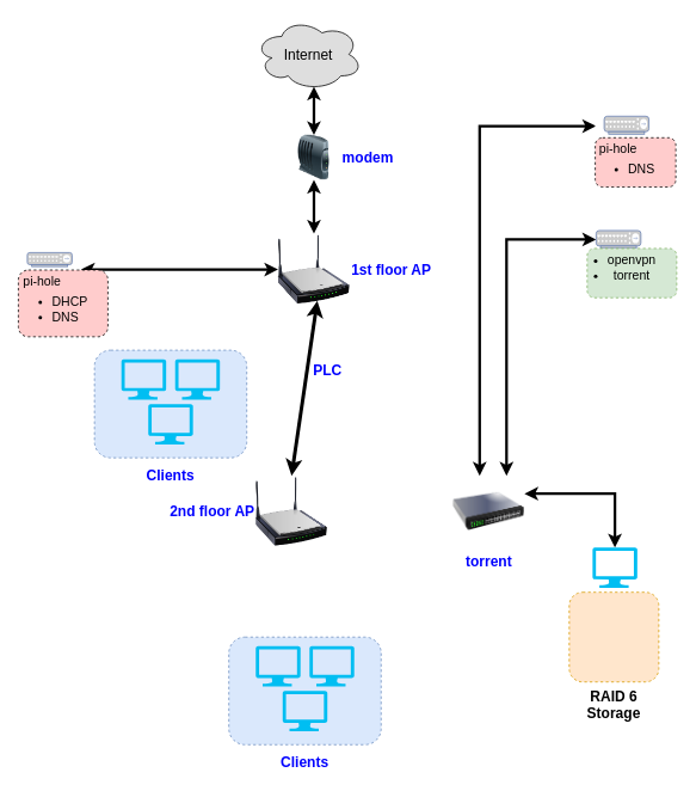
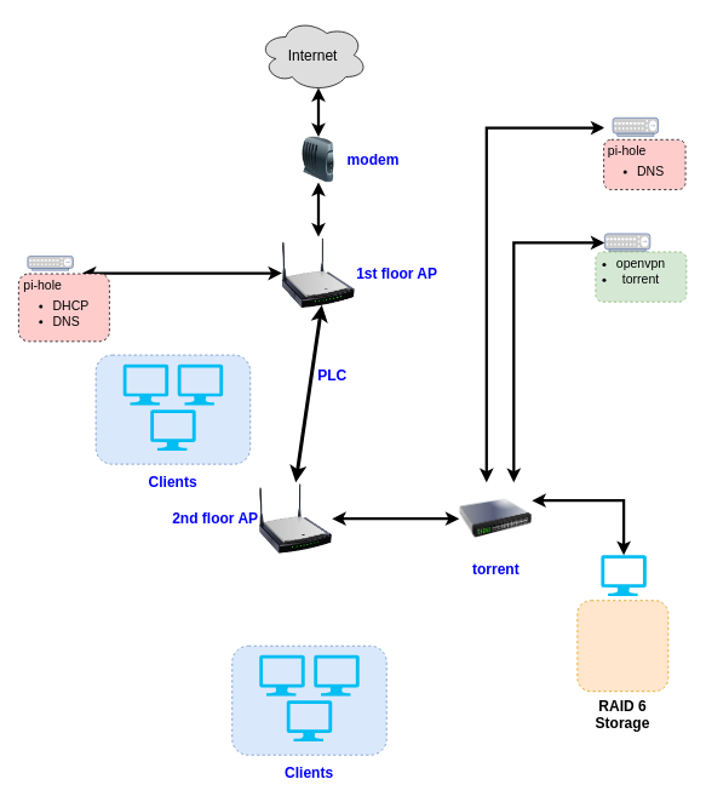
  <mxCell id="0" />
  <mxCell id="1" parent="0" />
  <mxCell id="2" value="&lt;font style=&quot;font-size: 16px&quot;&gt;RAID 6 Storage&lt;/font&gt;" style="rounded=1;whiteSpace=wrap;html=1;dashed=1;strokeColor=#d79b00;fillColor=#ffe6cc;align=center;labelPosition=center;verticalLabelPosition=bottom;verticalAlign=top;fontStyle=1;" parent="1" vertex="1"><mxGeometry x="635" y="660" width="100" height="100" as="geometry" /></mxCell>
  <mxCell id="3" value="&lt;font style=&quot;font-size: 16px&quot;&gt;Internet&lt;/font&gt;" style="ellipse;shape=cloud;whiteSpace=wrap;html=1;labelBackgroundColor=none;fillColor=#DEDEDE;" parent="1" vertex="1"><mxGeometry x="284" y="20" width="120" height="80" as="geometry" /></mxCell>
  <mxCell id="4" value="modem" style="image;html=1;labelBackgroundColor=#ffffff;image=img/lib/clip_art/networking/Modem_128x128.png;labelPosition=right;verticalLabelPosition=middle;align=left;verticalAlign=middle;fontSize=16;fontStyle=1;fontColor=#0000FF;" parent="1" vertex="1"><mxGeometry x="320" y="150" width="60" height="50" as="geometry" /></mxCell>
  <mxCell id="5" style="edgeStyle=orthogonalEdgeStyle;rounded=0;orthogonalLoop=1;jettySize=auto;html=1;startArrow=classic;startFill=1;strokeWidth=3;" parent="1" source="6" edge="1"><mxGeometry relative="1" as="geometry"><mxPoint x="90" y="300" as="targetPoint" /></mxGeometry></mxCell>
  <mxCell id="6" value="&lt;font style=&quot;font-size: 16px&quot;&gt;1st floor AP&lt;/font&gt;" style="image;html=1;labelBackgroundColor=#ffffff;image=img/lib/clip_art/networking/Wireless_Router_N_128x128.png;labelPosition=right;verticalLabelPosition=middle;align=left;verticalAlign=middle;fontColor=#0000FF;fontStyle=1" parent="1" vertex="1"><mxGeometry x="310" y="260" width="80" height="80" as="geometry" /></mxCell>
  <mxCell id="7" value="&lt;font style=&quot;font-size: 16px&quot;&gt;PLC&lt;/font&gt;" style="rounded=0;orthogonalLoop=1;jettySize=auto;html=1;startArrow=classic;startFill=1;strokeWidth=4;exitX=0.5;exitY=0;exitDx=0;exitDy=0;fontColor=#0000FF;fontStyle=1" parent="1" source="8" edge="1"><mxGeometry x="0.246" y="-22" relative="1" as="geometry"><mxPoint x="356.25" y="495" as="sourcePoint" /><mxPoint x="353.75" y="335" as="targetPoint" /><mxPoint as="offset" /></mxGeometry></mxCell>
  <mxCell id="8" value="&lt;font style=&quot;font-size: 16px&quot;&gt;2nd floor AP&lt;/font&gt;" style="image;html=1;labelBackgroundColor=#ffffff;image=img/lib/clip_art/networking/Wireless_Router_N_128x128.png;labelPosition=left;verticalLabelPosition=middle;align=right;verticalAlign=middle;fontStyle=1;fontColor=#0000FF;" parent="1" vertex="1"><mxGeometry x="285" y="530" width="80" height="80" as="geometry" /></mxCell>
  <mxCell id="9" value="" style="endArrow=classic;startArrow=classic;html=1;exitX=0.5;exitY=0;exitDx=0;exitDy=0;entryX=0.55;entryY=0.95;entryDx=0;entryDy=0;entryPerimeter=0;rounded=0;strokeWidth=3;" parent="1" source="4" target="3" edge="1"><mxGeometry width="50" height="50" relative="1" as="geometry"><mxPoint x="255" y="160" as="sourcePoint" /><mxPoint x="305" y="110" as="targetPoint" /></mxGeometry></mxCell>
  <mxCell id="10" value="" style="endArrow=classic;startArrow=classic;html=1;strokeWidth=3;entryX=0.5;entryY=1;entryDx=0;entryDy=0;" parent="1" target="4" edge="1"><mxGeometry width="50" height="50" relative="1" as="geometry"><mxPoint x="350" y="260" as="sourcePoint" /><mxPoint x="320" y="240" as="targetPoint" /></mxGeometry></mxCell>
+ <mxCell id="11" style="edgeStyle=orthogonalEdgeStyle;rounded=0;orthogonalLoop=1;jettySize=auto;html=1;startArrow=classic;startFill=1;strokeWidth=3;entryX=1;entryY=0.5;entryDx=0;entryDy=0;" parent="1" source="14" target="8" edge="1"><mxGeometry relative="1" as="geometry"><mxPoint x="535" y="263" as="targetPoint" /></mxGeometry></mxCell>
  <mxCell id="12" style="edgeStyle=orthogonalEdgeStyle;rounded=0;orthogonalLoop=1;jettySize=auto;html=1;startArrow=classic;startFill=1;strokeWidth=3;" parent="1" source="14" edge="1"><mxGeometry relative="1" as="geometry"><mxPoint x="665" y="140" as="targetPoint" /><Array as="points"><mxPoint x="535" y="140" /></Array></mxGeometry></mxCell>
  <mxCell id="13" style="edgeStyle=orthogonalEdgeStyle;rounded=0;orthogonalLoop=1;jettySize=auto;html=1;entryX=0;entryY=0.5;entryDx=0;entryDy=0;startArrow=classic;startFill=1;strokeWidth=3;entryPerimeter=0;exitX=0.75;exitY=0;exitDx=0;exitDy=0;" parent="1" source="14" target="18" edge="1"><mxGeometry relative="1" as="geometry" /></mxCell>
  <mxCell id="14" value="torrent" style="image;html=1;labelBackgroundColor=#ffffff;image=img/lib/clip_art/networking/Switch_128x128.png;rounded=1;dashed=1;strokeColor=#000000;fillColor=none;align=center;fontSize=16;fontStyle=1;fontColor=#0000FF;" parent="1" vertex="1"><mxGeometry x="505" y="530" width="80" height="80" as="geometry" /></mxCell>
  <mxCell id="15" value="" style="group;spacing=2;spacingLeft=0;" parent="1" vertex="1" connectable="0"><mxGeometry x="655" y="257.5" width="100" height="85" as="geometry" /></mxCell>
  <mxCell id="16" value="" style="group" parent="15" vertex="1" connectable="0"><mxGeometry x="10" width="60" height="33" as="geometry" /></mxCell>
  <mxCell id="17" value="" style="group" parent="16" vertex="1" connectable="0"><mxGeometry width="60" height="33" as="geometry" /></mxCell>
  <mxCell id="18" value="" style="fontColor=#0066CC;verticalAlign=top;verticalLabelPosition=bottom;labelPosition=center;align=center;html=1;outlineConnect=0;fillColor=#CCCCCC;strokeColor=#6881B3;gradientColor=none;gradientDirection=north;strokeWidth=2;shape=mxgraph.networks.hub;" parent="17" vertex="1"><mxGeometry y="-1" width="50" height="20" as="geometry" /></mxCell>
  <mxCell id="19" value="" style="shape=image;html=1;verticalAlign=top;verticalLabelPosition=bottom;labelBackgroundColor=#ffffff;imageAspect=0;aspect=fixed;image=https://cdn4.iconfinder.com/data/icons/logos-and-brands/512/272_Raspberry_Pi_logo-128.png" parent="17" vertex="1"><mxGeometry x="30" y="-17" width="30" height="30" as="geometry" /></mxCell>
  <mxCell id="20" value="&lt;br&gt;&lt;ul style=&quot;font-size: 14px&quot;&gt;&lt;li&gt;openvpn&lt;/li&gt;&lt;li&gt;torrent&lt;/li&gt;&lt;/ul&gt;" style="text;html=1;strokeColor=#82b366;fillColor=#d5e8d4;align=center;verticalAlign=bottom;whiteSpace=wrap;rounded=1;dashed=1;labelPosition=center;verticalLabelPosition=middle;spacingLeft=-40;" parent="15" vertex="1"><mxGeometry y="19" width="100" height="55" as="geometry" /></mxCell>
  <mxCell id="21" value="" style="group;fontSize=14;" parent="1" vertex="1" connectable="0"><mxGeometry x="20" y="263" width="110" height="122" as="geometry" /></mxCell>
  <mxCell id="22" value="" style="group" parent="21" vertex="1" connectable="0"><mxGeometry y="22" width="110" height="90" as="geometry" /></mxCell>
  <mxCell id="23" value="" style="group" parent="22" vertex="1" connectable="0"><mxGeometry x="10" width="60" height="25.74" as="geometry" /></mxCell>
  <mxCell id="24" value="" style="fontColor=#0066CC;verticalAlign=top;verticalLabelPosition=bottom;labelPosition=center;align=center;html=1;outlineConnect=0;fillColor=#CCCCCC;strokeColor=#6881B3;gradientColor=none;gradientDirection=north;strokeWidth=2;shape=mxgraph.networks.hub;" parent="23" vertex="1"><mxGeometry y="-3.9" width="50" height="15.6" as="geometry" /></mxCell>
  <mxCell id="25" value="&lt;p style=&quot;line-height: 0%&quot;&gt;&lt;font style=&quot;font-size: 14px ; line-height: 0%&quot;&gt;&amp;nbsp; pi-hole&lt;br&gt;&lt;/font&gt;&lt;/p&gt;&lt;blockquote style=&quot;margin: 0px 0px 0px 40px ; border: none ; padding: 0px ; font-size: 14px&quot;&gt;&lt;/blockquote&gt;&lt;ul style=&quot;font-size: 14px&quot;&gt;&lt;li&gt;&lt;span&gt;&lt;font style=&quot;font-size: 14px ; line-height: 0%&quot;&gt;DHCP&lt;/font&gt;&lt;/span&gt;&lt;/li&gt;&lt;li&gt;&lt;font style=&quot;font-size: 14px&quot;&gt;DNS&lt;/font&gt;&lt;/li&gt;&lt;/ul&gt;&lt;p&gt;&lt;/p&gt;" style="text;html=1;strokeColor=#000000;fillColor=#FFCCCC;align=left;verticalAlign=middle;whiteSpace=wrap;rounded=1;dashed=1;spacingLeft=-4;" parent="22" vertex="1"><mxGeometry y="15.6" width="100" height="74.4" as="geometry" /></mxCell>
  <mxCell id="26" value="" style="shape=image;html=1;verticalAlign=top;verticalLabelPosition=bottom;labelBackgroundColor=#ffffff;imageAspect=0;aspect=fixed;image=https://cdn4.iconfinder.com/data/icons/logos-and-brands/512/272_Raspberry_Pi_logo-128.png" parent="21" vertex="1"><mxGeometry x="40" width="30" height="30" as="geometry" /></mxCell>
  <mxCell id="27" value="" style="group" parent="1" vertex="1" connectable="0"><mxGeometry x="255" y="640" width="170" height="190" as="geometry" /></mxCell>
  <mxCell id="28" value="" style="group" parent="27" vertex="1" connectable="0"><mxGeometry y="50" width="170" height="140" as="geometry" /></mxCell>
  <mxCell id="29" value="" style="rounded=1;whiteSpace=wrap;html=1;dashed=1;strokeColor=#6c8ebf;align=left;fillColor=#dae8fc;" parent="28" vertex="1"><mxGeometry y="20" width="170" height="120" as="geometry" /></mxCell>
  <mxCell id="30" value="" style="verticalLabelPosition=bottom;html=1;verticalAlign=top;align=center;strokeColor=none;fillColor=#00BEF2;shape=mxgraph.azure.computer;pointerEvents=1;rounded=1;dashed=1;" parent="28" vertex="1"><mxGeometry x="30" y="30" width="50" height="45" as="geometry" /></mxCell>
  <mxCell id="31" value="" style="verticalLabelPosition=bottom;html=1;verticalAlign=top;align=center;strokeColor=none;fillColor=#00BEF2;shape=mxgraph.azure.computer;pointerEvents=1;rounded=1;dashed=1;" parent="28" vertex="1"><mxGeometry x="90" y="30" width="50" height="45" as="geometry" /></mxCell>
  <mxCell id="32" value="" style="verticalLabelPosition=bottom;html=1;verticalAlign=top;align=center;strokeColor=none;fillColor=#00BEF2;shape=mxgraph.azure.computer;pointerEvents=1;rounded=1;dashed=1;" parent="28" vertex="1"><mxGeometry x="60" y="80" width="50" height="45" as="geometry" /></mxCell>
  <mxCell id="33" value="" style="shape=image;html=1;verticalAlign=top;verticalLabelPosition=bottom;labelBackgroundColor=#ffffff;imageAspect=0;aspect=fixed;image=https://cdn3.iconfinder.com/data/icons/iconic-1/32/bolt-128.png;rounded=1;dashed=1;strokeColor=#000000;fillColor=none;align=left;" parent="27" vertex="1"><mxGeometry x="61" width="48" height="48" as="geometry" /></mxCell>
  <mxCell id="34" value="" style="group" parent="1" vertex="1" connectable="0"><mxGeometry x="105" y="370" width="170" height="140" as="geometry" /></mxCell>
  <mxCell id="35" value="" style="rounded=1;whiteSpace=wrap;html=1;dashed=1;strokeColor=#6c8ebf;align=left;fillColor=#dae8fc;" parent="34" vertex="1"><mxGeometry y="20" width="170" height="120" as="geometry" /></mxCell>
  <mxCell id="36" value="" style="verticalLabelPosition=bottom;html=1;verticalAlign=top;align=center;strokeColor=none;fillColor=#00BEF2;shape=mxgraph.azure.computer;pointerEvents=1;rounded=1;dashed=1;" parent="34" vertex="1"><mxGeometry x="30" y="30" width="50" height="45" as="geometry" /></mxCell>
  <mxCell id="37" value="" style="verticalLabelPosition=bottom;html=1;verticalAlign=top;align=center;strokeColor=none;fillColor=#00BEF2;shape=mxgraph.azure.computer;pointerEvents=1;rounded=1;dashed=1;" parent="34" vertex="1"><mxGeometry x="90" y="30" width="50" height="45" as="geometry" /></mxCell>
  <mxCell id="38" value="" style="verticalLabelPosition=bottom;html=1;verticalAlign=top;align=center;strokeColor=none;fillColor=#00BEF2;shape=mxgraph.azure.computer;pointerEvents=1;rounded=1;dashed=1;" parent="34" vertex="1"><mxGeometry x="60" y="80" width="50" height="45" as="geometry" /></mxCell>
  <mxCell id="39" value="" style="shape=image;html=1;verticalAlign=top;verticalLabelPosition=bottom;labelBackgroundColor=#ffffff;imageAspect=0;aspect=fixed;image=https://cdn3.iconfinder.com/data/icons/iconic-1/32/bolt-128.png;rounded=1;dashed=1;strokeColor=#000000;fillColor=none;align=left;" parent="1" vertex="1"><mxGeometry x="267" y="340" width="48" height="48" as="geometry" /></mxCell>
  <mxCell id="40" value="" style="group;fontSize=15;fillColor=#ffffff;" parent="1" vertex="1" connectable="0"><mxGeometry x="664" y="112" width="90" height="96" as="geometry" /></mxCell>
  <mxCell id="41" value="" style="group" parent="40" vertex="1" connectable="0"><mxGeometry width="90" height="96" as="geometry" /></mxCell>
  <mxCell id="42" value="" style="group" parent="41" vertex="1" connectable="0"><mxGeometry x="10" y="22" width="60" height="33" as="geometry" /></mxCell>
  <mxCell id="43" value="" style="fontColor=#0066CC;verticalAlign=top;verticalLabelPosition=bottom;labelPosition=center;align=center;html=1;outlineConnect=0;fillColor=#CCCCCC;strokeColor=#6881B3;gradientColor=none;gradientDirection=north;strokeWidth=2;shape=mxgraph.networks.hub;" parent="42" vertex="1"><mxGeometry y="-5" width="50" height="20" as="geometry" /></mxCell>
  <mxCell id="44" value="&lt;p style=&quot;line-height: 0%&quot;&gt;&lt;font style=&quot;font-size: 14px&quot;&gt;&amp;nbsp; pi-hole&lt;br&gt;&lt;/font&gt;&lt;/p&gt;&lt;ul style=&quot;font-size: 14px&quot;&gt;&lt;li&gt;&lt;font style=&quot;font-size: 14px&quot;&gt;DNS&lt;/font&gt;&lt;/li&gt;&lt;/ul&gt;&lt;p&gt;&lt;/p&gt;" style="text;html=1;strokeColor=#000000;fillColor=#FFCCCC;align=left;verticalAlign=middle;whiteSpace=wrap;rounded=1;dashed=1;spacingLeft=-5;" parent="41" vertex="1"><mxGeometry y="41" width="90" height="55" as="geometry" /></mxCell>
  <mxCell id="45" value="" style="shape=image;html=1;verticalAlign=top;verticalLabelPosition=bottom;labelBackgroundColor=#ffffff;imageAspect=0;aspect=fixed;image=https://cdn4.iconfinder.com/data/icons/logos-and-brands/512/272_Raspberry_Pi_logo-128.png" parent="41" vertex="1"><mxGeometry x="40" width="30" height="30" as="geometry" /></mxCell>
  <mxCell id="46" value="" style="shape=image;html=1;verticalAlign=top;verticalLabelPosition=bottom;labelBackgroundColor=#ffffff;imageAspect=0;aspect=fixed;image=https://cdn2.iconfinder.com/data/icons/crystalproject/128x128/apps/harddrive.png;rounded=1;dashed=1;strokeColor=#000000;fillColor=none;align=left;" parent="1" vertex="1"><mxGeometry x="641" y="670" width="58" height="58" as="geometry" /></mxCell>
  <mxCell id="47" value="" style="shape=image;html=1;verticalAlign=top;verticalLabelPosition=bottom;labelBackgroundColor=#ffffff;imageAspect=0;aspect=fixed;image=https://cdn2.iconfinder.com/data/icons/crystalproject/128x128/apps/harddrive.png;rounded=1;dashed=1;strokeColor=#000000;fillColor=none;align=left;" parent="1" vertex="1"><mxGeometry x="651" y="680" width="58" height="58" as="geometry" /></mxCell>
  <mxCell id="48" value="" style="shape=image;html=1;verticalAlign=top;verticalLabelPosition=bottom;labelBackgroundColor=#ffffff;imageAspect=0;aspect=fixed;image=https://cdn2.iconfinder.com/data/icons/crystalproject/128x128/apps/harddrive.png;rounded=1;dashed=1;strokeColor=#000000;fillColor=none;align=left;" parent="1" vertex="1"><mxGeometry x="661" y="690" width="58" height="58" as="geometry" /></mxCell>
  <mxCell id="49" value="" style="shape=image;html=1;verticalAlign=top;verticalLabelPosition=bottom;labelBackgroundColor=#ffffff;imageAspect=0;aspect=fixed;image=https://cdn2.iconfinder.com/data/icons/crystalproject/128x128/apps/harddrive.png;rounded=1;dashed=1;strokeColor=#000000;fillColor=none;align=left;" parent="1" vertex="1"><mxGeometry x="671" y="700" width="58" height="58" as="geometry" /></mxCell>
  <mxCell id="50" style="edgeStyle=none;rounded=0;orthogonalLoop=1;jettySize=auto;html=1;entryX=1;entryY=0.25;entryDx=0;entryDy=0;startArrow=classic;startFill=1;strokeWidth=3;" parent="1" source="51" target="14" edge="1"><mxGeometry relative="1" as="geometry"><Array as="points"><mxPoint x="686" y="550" /></Array></mxGeometry></mxCell>
  <mxCell id="51" value="" style="verticalLabelPosition=bottom;html=1;verticalAlign=top;align=center;strokeColor=none;fillColor=#00BEF2;shape=mxgraph.azure.computer;pointerEvents=1;rounded=1;dashed=1;" parent="1" vertex="1"><mxGeometry x="661" y="610" width="50" height="45" as="geometry" /></mxCell>
  <mxCell id="52" value="Clients" style="text;html=1;strokeColor=none;fillColor=none;align=center;verticalAlign=middle;whiteSpace=wrap;rounded=0;dashed=1;fontSize=16;fontColor=#0000FF;fontStyle=1" parent="1" vertex="1"><mxGeometry x="170" y="520" width="40" height="20" as="geometry" /></mxCell>
  <mxCell id="53" value="Clients" style="text;html=1;strokeColor=none;fillColor=none;align=center;verticalAlign=middle;whiteSpace=wrap;rounded=0;dashed=1;fontSize=16;fontColor=#0000FF;fontStyle=1" parent="1" vertex="1"><mxGeometry x="320" y="840" width="40" height="20" as="geometry" /></mxCell>
